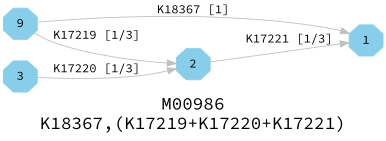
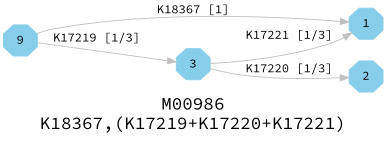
  digraph {
    fontname="Source Code Pro"
    fontsize=20
    label="M00986\nK18367,(K17219+K17220+K17221)"
    rankdir=LR
    node [color=skyblue fontname="Source Code Pro" shape=octagon style=filled]
    edge [color=grey fontname="Source Code Pro"]
    n1 [height=.3 label=9 width=.3]
    1 [height=.3 width=.3]
    2 [height=.3 width=.3]
    3 [height=.3 width=.3]
    subgraph sub_1 {
      n1
      1
      2
      3
    }
    n1 -> 1 [label="K18367 [1]"]
-   n1 -> 2 [label="K17219 [1/3]"]
-   2 -> 1 [label="K17221 [1/3]"]
+   n1 -> 3 [label="K17219 [1/3]"]
+   3 -> 1 [label="K17221 [1/3]"]
    3 -> 2 [label="K17220 [1/3]"]
  }
